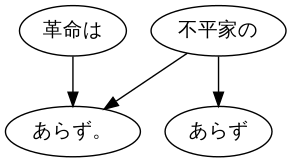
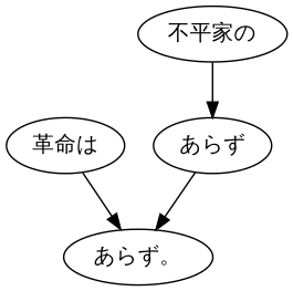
  digraph {
    fontname="DejaVu Serif"
    node [fontname="DejaVu Serif"]
    edge [fontname="DejaVu Serif"]
    n1 [label="革命は"]
    n2 [label="あらず。"]
    n3 [label="不平家の"]
    n4 [label="あらず"]
    n1 -> n2
    n3 -> n4
-   n3 -> n2
+   n4 -> n2
  }
